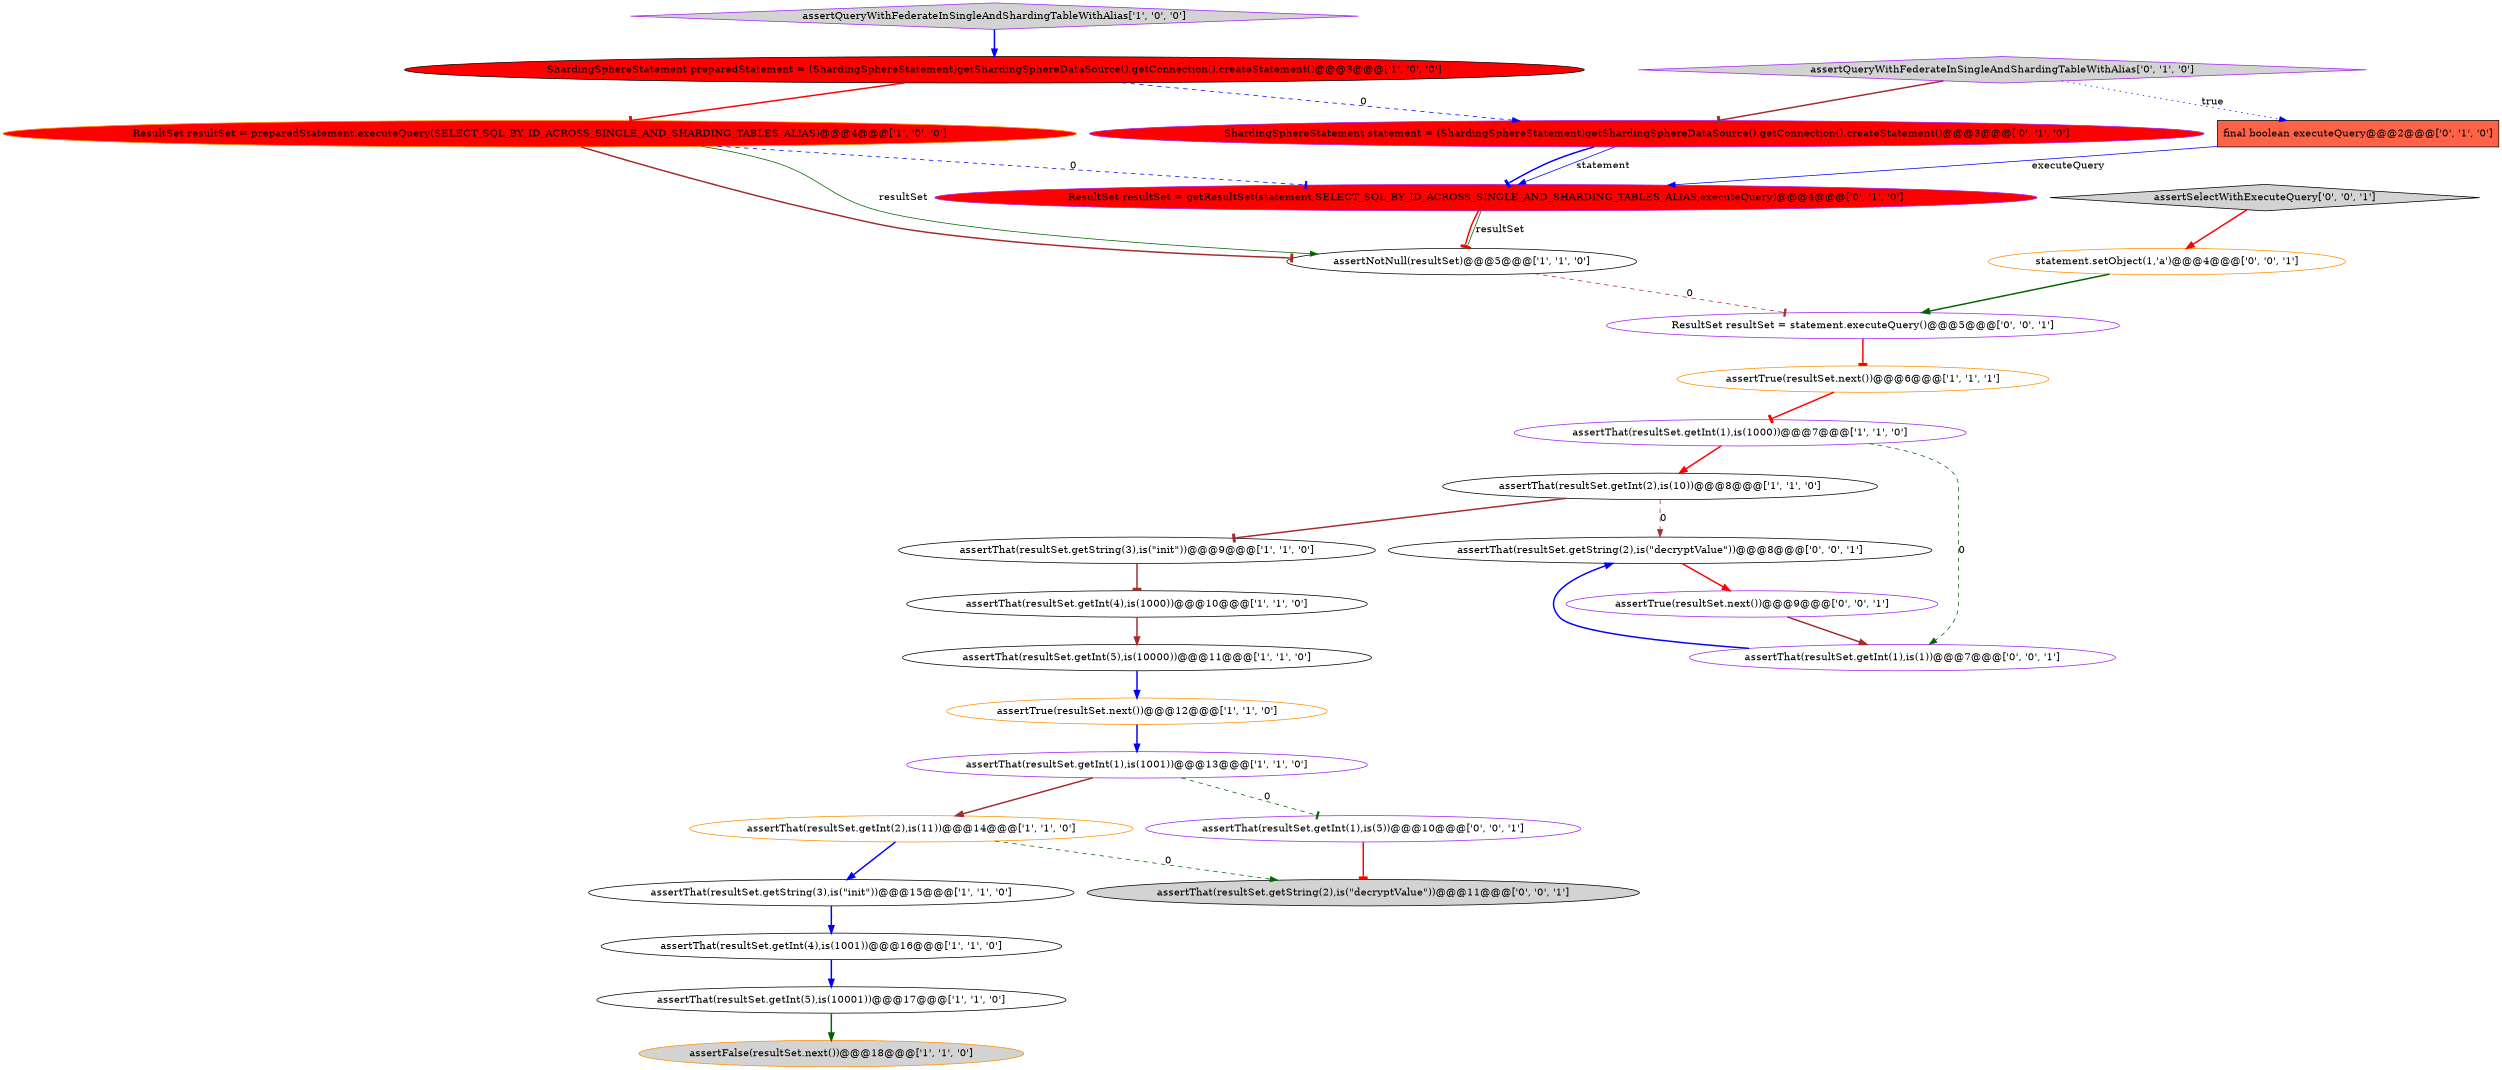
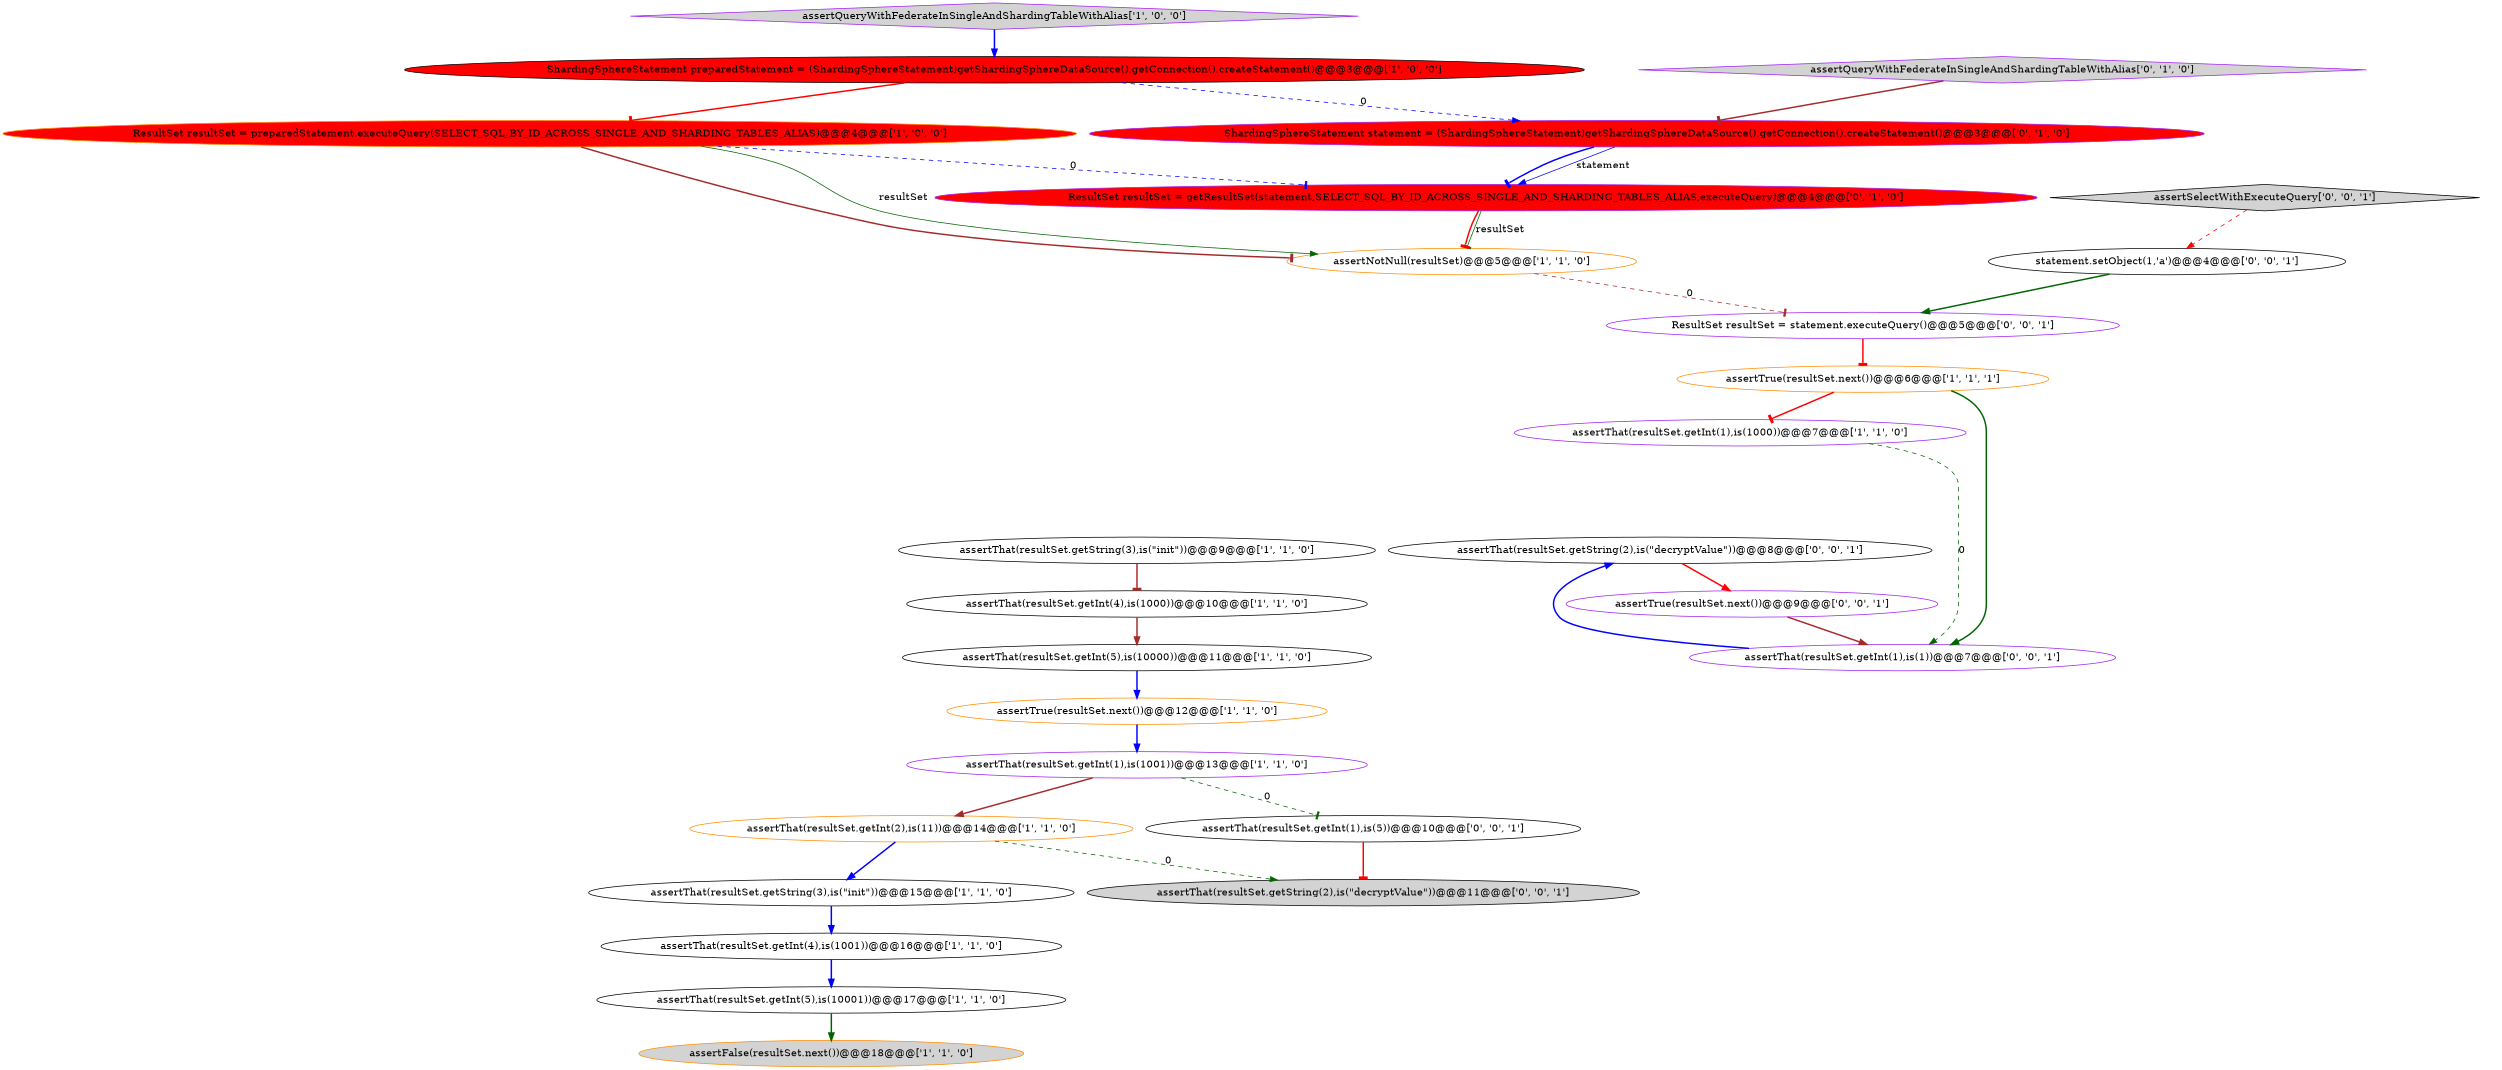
  digraph {
    node [color=black fillcolor=white shape=ellipse style=filled]
    edge [arrowhead=normal color=blue style=bold]
    n1 [color=purple label="assertThat(resultSet.getInt(1),is(1000))@@@7@@@['1', '1', '0']"]
-   n2 [label="assertThat(resultSet.getInt(2),is(10))@@@8@@@['1', '1', '0']"]
    n3 [color=purple label="assertThat(resultSet.getInt(1),is(1))@@@7@@@['0', '0', '1']"]
    n4 [label="assertThat(resultSet.getString(3),is(\"init\"))@@@9@@@['1', '1', '0']"]
    n5 [label="assertThat(resultSet.getString(2),is(\"decryptValue\"))@@@8@@@['0', '0', '1']"]
    n6 [label="assertThat(resultSet.getInt(5),is(10001))@@@17@@@['1', '1', '0']"]
    n7 [color=darkorange fillcolor=lightgray label="assertFalse(resultSet.next())@@@18@@@['1', '1', '0']"]
    n8 [label="assertThat(resultSet.getInt(4),is(1000))@@@10@@@['1', '1', '0']"]
    n9 [color=purple label="assertTrue(resultSet.next())@@@9@@@['0', '0', '1']"]
    n10 [color=purple fillcolor=lightgray label="assertQueryWithFederateInSingleAndShardingTableWithAlias['1', '0', '0']" shape=diamond]
    n11 [fillcolor=red label="ShardingSphereStatement preparedStatement = (ShardingSphereStatement)getShardingSphereDataSource().getConnection().createStatement()@@@3@@@['1', '0', '0']"]
    n12 [color=purple fillcolor=red label="ShardingSphereStatement statement = (ShardingSphereStatement)getShardingSphereDataSource().getConnection().createStatement()@@@3@@@['0', '1', '0']"]
    n13 [color=darkorange fillcolor=red label="ResultSet resultSet = preparedStatement.executeQuery(SELECT_SQL_BY_ID_ACROSS_SINGLE_AND_SHARDING_TABLES_ALIAS)@@@4@@@['1', '0', '0']"]
    n14 [color=purple fillcolor=red label="ResultSet resultSet = getResultSet(statement,SELECT_SQL_BY_ID_ACROSS_SINGLE_AND_SHARDING_TABLES_ALIAS,executeQuery)@@@4@@@['0', '1', '0']"]
-   n15 [label="assertNotNull(resultSet)@@@5@@@['1', '1', '0']"]
+   n15 [color=darkorange label="assertNotNull(resultSet)@@@5@@@['1', '1', '0']"]
    n16 [color=darkorange label="assertThat(resultSet.getInt(2),is(11))@@@14@@@['1', '1', '0']"]
    n17 [label="assertThat(resultSet.getString(3),is(\"init\"))@@@15@@@['1', '1', '0']"]
    n18 [fillcolor=lightgray label="assertThat(resultSet.getString(2),is(\"decryptValue\"))@@@11@@@['0', '0', '1']"]
    n19 [label="assertThat(resultSet.getInt(4),is(1001))@@@16@@@['1', '1', '0']"]
    n20 [color=purple label="ResultSet resultSet = statement.executeQuery()@@@5@@@['0', '0', '1']"]
    n21 [color=darkorange label="assertTrue(resultSet.next())@@@6@@@['1', '1', '1']"]
    n22 [label="assertThat(resultSet.getInt(5),is(10000))@@@11@@@['1', '1', '0']"]
    n23 [color=darkorange label="assertTrue(resultSet.next())@@@12@@@['1', '1', '0']"]
    n24 [color=purple label="assertThat(resultSet.getInt(1),is(1001))@@@13@@@['1', '1', '0']"]
    n25 [fillcolor=lightgray label="assertSelectWithExecuteQuery['0', '0', '1']" shape=diamond]
-   n26 [color=darkorange label="statement.setObject(1,'a')@@@4@@@['0', '0', '1']"]
-   n27 [fillcolor=tomato label="final boolean executeQuery@@@2@@@['0', '1', '0']" shape=box]
-   n28 [color=purple label="assertThat(resultSet.getInt(1),is(5))@@@10@@@['0', '0', '1']"]
+   n26 [label="statement.setObject(1,'a')@@@4@@@['0', '0', '1']"]
+   n28 [label="assertThat(resultSet.getInt(1),is(5))@@@10@@@['0', '0', '1']"]
    n29 [color=purple fillcolor=lightgray label="assertQueryWithFederateInSingleAndShardingTableWithAlias['0', '1', '0']" shape=diamond]
-   n1 -> n2 [color=red]
    n1 -> n3 [color=darkgreen label=0 style=dashed]
-   n2 -> n4 [arrowhead=tee color=brown]
-   n2 -> n5 [color=brown label=0 style=dashed]
    n3 -> n5
    n4 -> n8 [arrowhead=tee color=brown]
    n5 -> n9 [color=red]
    n6 -> n7 [color=darkgreen]
    n8 -> n22 [color=brown]
    n9 -> n3 [color=brown]
    n10 -> n11
    n11 -> n12 [label=0 style=dashed]
    n11 -> n13 [arrowhead=tee color=red]
    n12 -> n14 [label=statement style=solid]
    n12 -> n14 [arrowhead=tee]
    n13 -> n14 [arrowhead=tee label=0 style=dashed]
    n13 -> n15 [color=darkgreen label=resultSet style=solid]
    n13 -> n15 [arrowhead=tee color=brown]
    n14 -> n15 [arrowhead=tee color=darkgreen label=resultSet style=solid]
    n14 -> n15 [arrowhead=tee color=red]
    n15 -> n20 [arrowhead=tee color=brown label=0 style=dashed]
    n16 -> n17
    n16 -> n18 [color=darkgreen label=0 style=dashed]
    n17 -> n19
    n19 -> n6
    n20 -> n21 [arrowhead=tee color=red]
    n21 -> n1 [arrowhead=tee color=red]
+   n21 -> n3 [color=darkgreen]
    n22 -> n23
    n23 -> n24
    n24 -> n16 [color=brown]
    n24 -> n28 [arrowhead=tee color=darkgreen label=0 style=dashed]
-   n25 -> n26 [color=red]
+   n25 -> n26 [color=red style=dashed]
    n26 -> n20 [color=darkgreen]
-   n27 -> n14 [label=executeQuery style=solid]
    n28 -> n18 [arrowhead=tee color=red]
    n29 -> n12 [arrowhead=tee color=brown]
-   n29 -> n27 [label=true style=dotted]
  }
